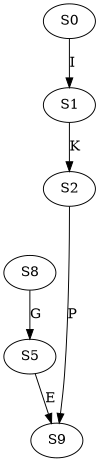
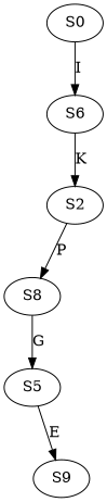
  strict digraph {
    S0
-   S1
+   S1 [label=S6]
    S2
    n4 [label=S8]
    S5
    n6 [label=S9]
    S0 -> S1 [label=I]
    S1 -> S2 [label=K]
-   S2 -> n6 [label=P]
+   S2 -> n4 [label=P]
    n4 -> S5 [label=G]
    S5 -> n6 [label=E]
  }
